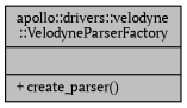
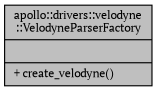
  digraph {
    fontname="PT Serif"
-   n1 [color=black fillcolor=grey75 fontcolor=black fontname="PT Serif" fontsize=10 height=0.2 label="{apollo::drivers::velodyne\l::VelodyneParserFactory\n||+ create_parser()\l}" shape=record style=filled width=0.4]
+   n1 [color=black fillcolor=grey75 fontcolor=black fontname="PT Serif" fontsize=10 height=0.2 label="{apollo::drivers::velodyne\l::VelodyneParserFactory\n||+ create_velodyne()\l}" shape=record style=filled width=0.4]
  }
